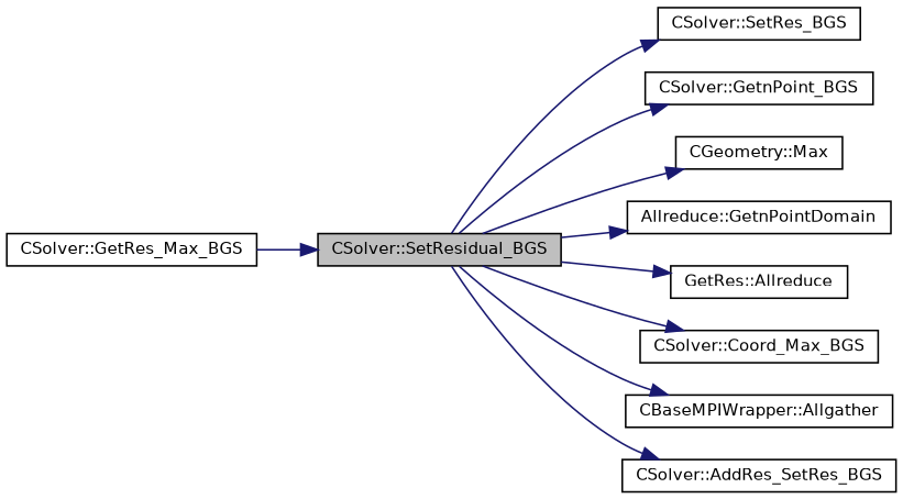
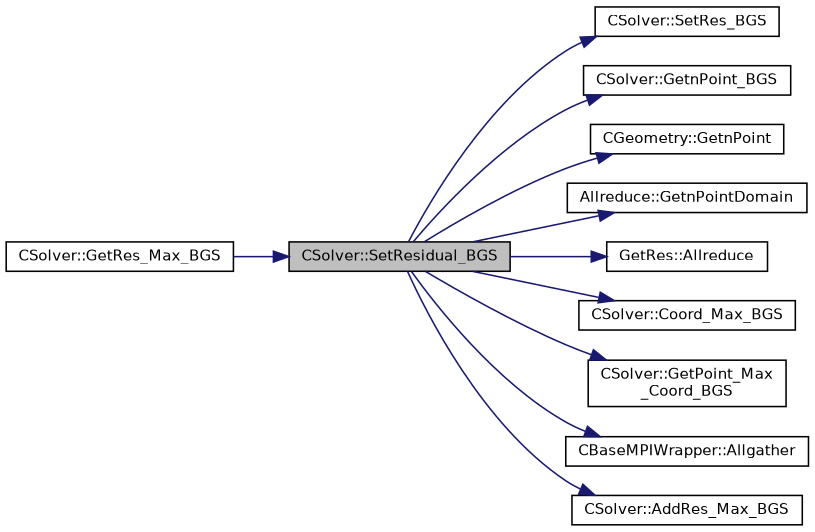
  digraph {
    rankdir=LR
    node [color=black fillcolor=white fontname=Helvetica fontsize=10 shape=record style=filled]
    edge [color=midnightblue fontname=Helvetica fontsize=10 labelfontname=Helvetica labelfontsize=10 style=solid]
    n1 [fillcolor=grey75 fontcolor=black height=0.2 label="CSolver::SetResidual_BGS" width=0.4]
    n2 [height=0.2 label="CSolver::SetRes_BGS" width=0.4]
    n3 [height=0.2 label="CSolver::GetnPoint_BGS" width=0.4]
-   n4 [height=0.2 label="CGeometry::Max" width=0.4]
+   n4 [height=0.2 label="CGeometry::GetnPoint" width=0.4]
    n5 [height=0.2 label="Allreduce::GetnPointDomain" width=0.4]
    n6 [height=0.2 label="GetRes::Allreduce" width=0.4]
    n7 [height=0.2 label="CSolver::Coord_Max_BGS" width=0.4]
+   n8 [height=0.2 label="CSolver::GetPoint_Max\l_Coord_BGS" width=0.4]
    n9 [height=0.2 label="CBaseMPIWrapper::Allgather" width=0.4]
-   n10 [height=0.2 label="CSolver::AddRes_SetRes_BGS" width=0.4]
+   n10 [height=0.2 label="CSolver::AddRes_Max_BGS" width=0.4]
    n11 [height=0.2 label="CSolver::GetRes_Max_BGS" width=0.4]
    n1 -> n2
    n1 -> n3
    n1 -> n4
    n1 -> n5
    n1 -> n6
    n1 -> n7
+   n1 -> n8
    n1 -> n9
    n1 -> n10
    n11 -> n1
  }
